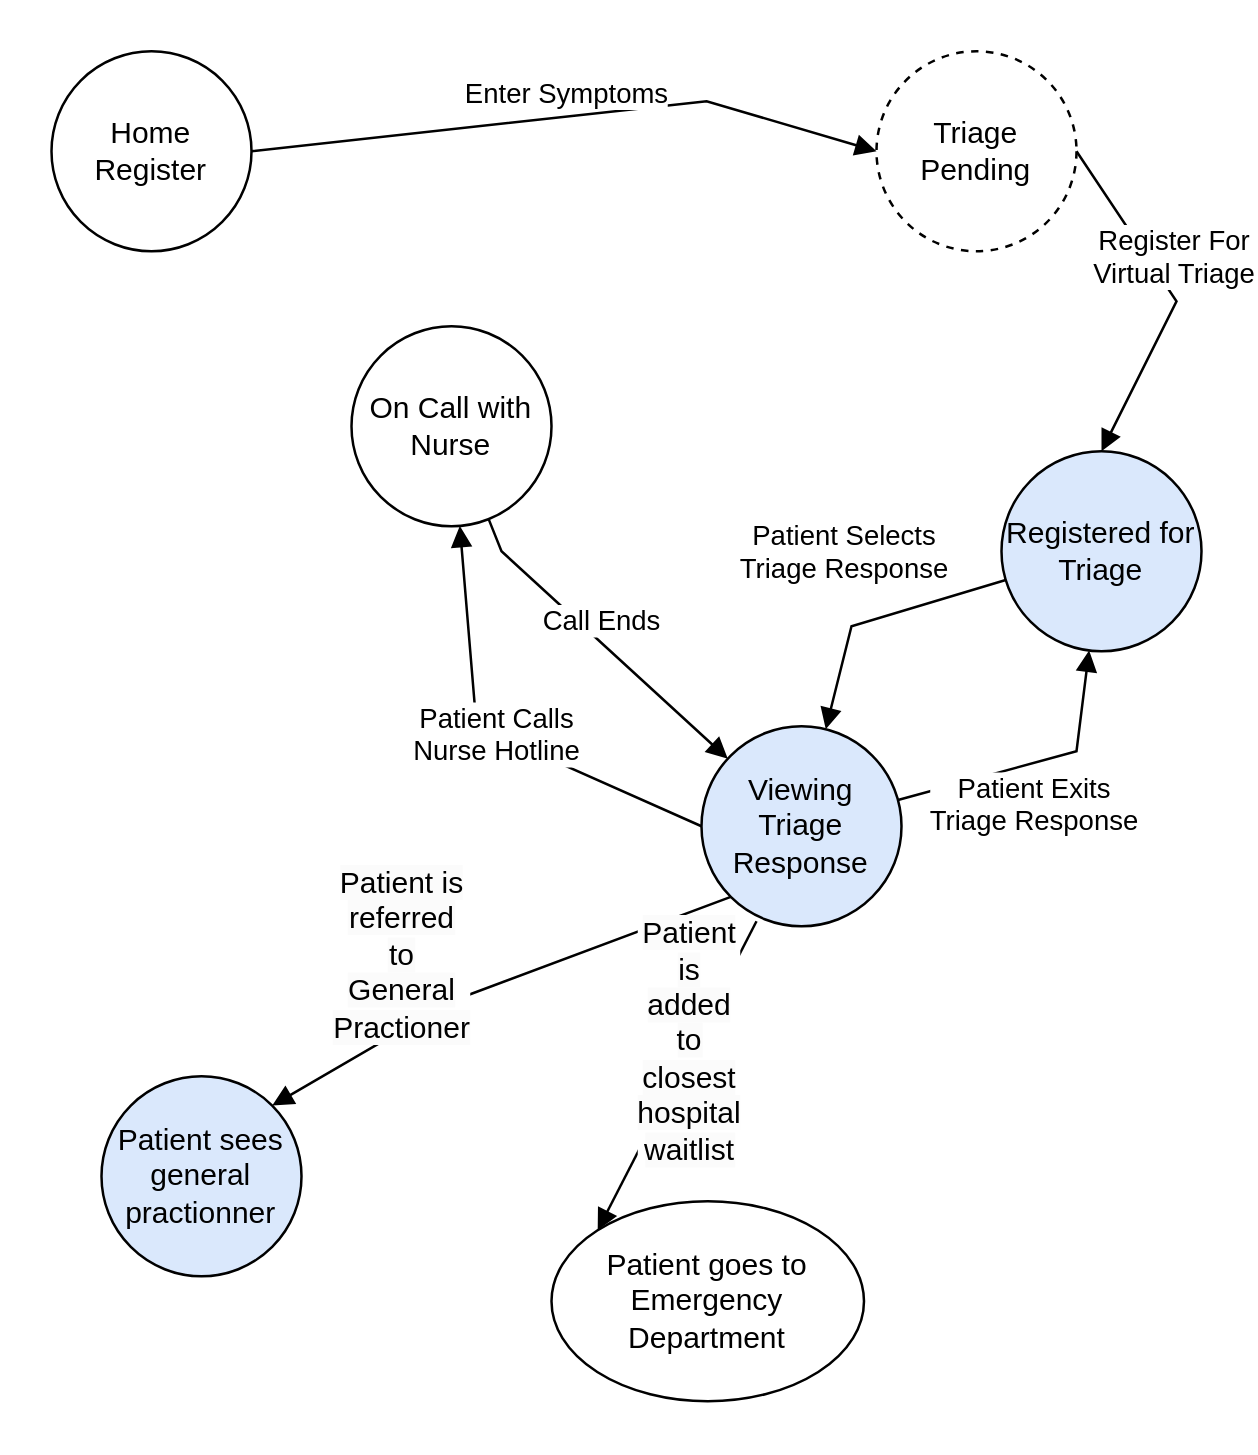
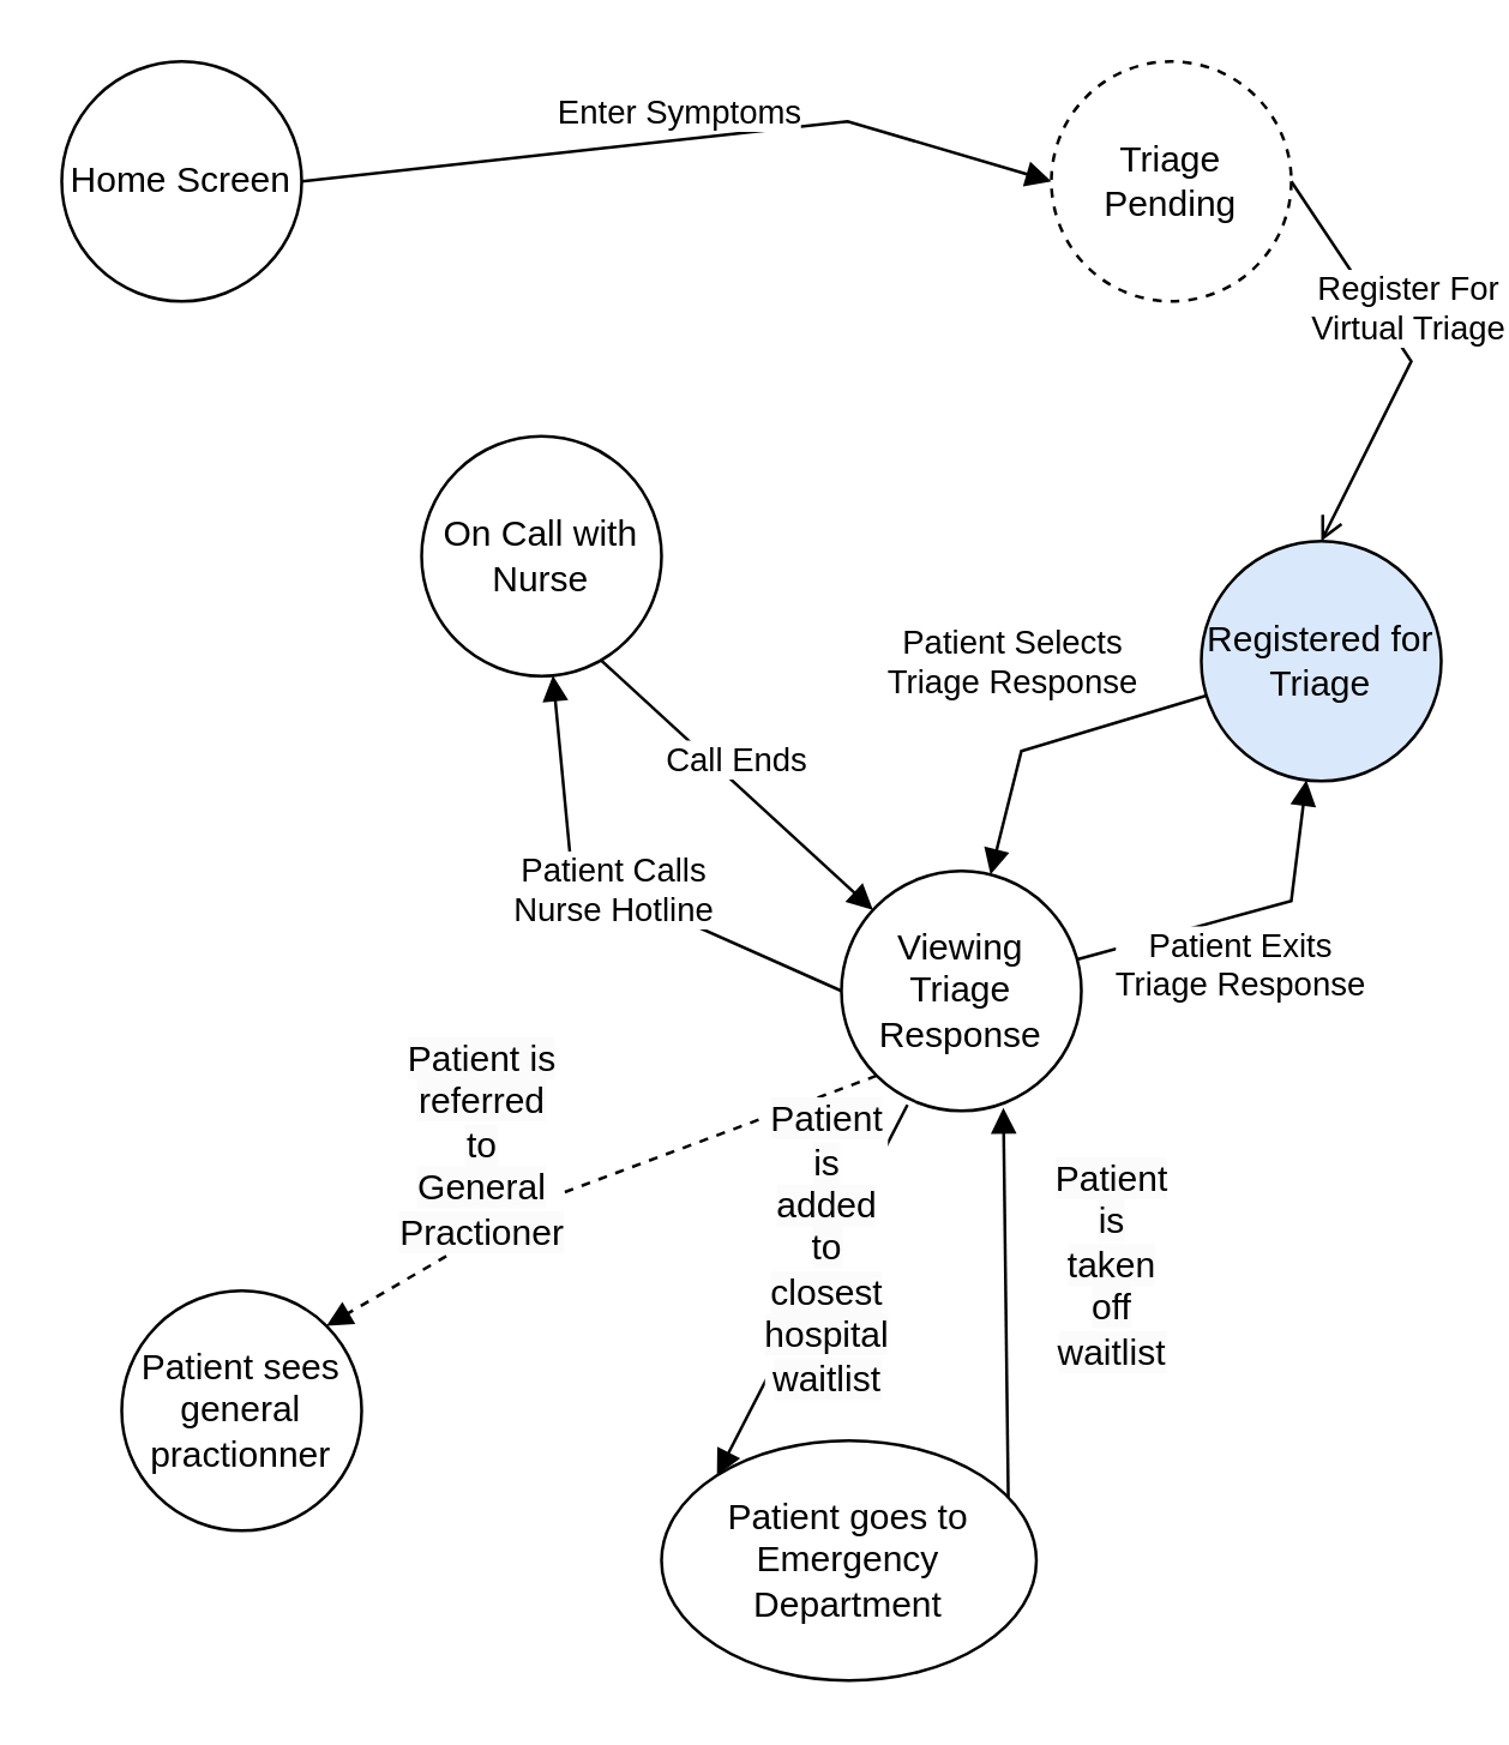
  <mxCell id="0" />
  <mxCell id="1" parent="0" />
- <mxCell id="2" value="Home Register" style="ellipse;whiteSpace=wrap;html=1;aspect=fixed;" parent="1" vertex="1"><mxGeometry x="20" y="20" width="80" height="80" as="geometry" /></mxCell>
- <mxCell id="3" value="On Call with Nurse" style="ellipse;whiteSpace=wrap;html=1;aspect=fixed;" parent="1" vertex="1"><mxGeometry x="140" y="130" width="80" height="80" as="geometry" /></mxCell>
+ <mxCell id="2" value="Home Screen" style="ellipse;whiteSpace=wrap;html=1;aspect=fixed;" parent="1" vertex="1"><mxGeometry x="20" y="20" width="80" height="80" as="geometry" /></mxCell>
+ <mxCell id="3" value="On Call with Nurse" style="ellipse;whiteSpace=wrap;html=1;aspect=fixed;" parent="1" vertex="1"><mxGeometry x="140" y="145" width="80" height="80" as="geometry" /></mxCell>
  <mxCell id="4" value="Patient Calls&lt;div&gt;Nurse Hotline&lt;/div&gt;" style="html=1;verticalAlign=bottom;endArrow=block;curved=0;rounded=0;exitX=0;exitY=0.5;exitDx=0;exitDy=0;" parent="1" source="10" target="3" edge="1"><mxGeometry x="-0.059" y="14" width="80" relative="1" as="geometry"><mxPoint x="90" y="-20" as="sourcePoint" /><mxPoint x="170" y="-20" as="targetPoint" /><Array as="points"><mxPoint x="190" y="290" /></Array><mxPoint as="offset" /></mxGeometry></mxCell>
  <mxCell id="5" value="Call Ends" style="html=1;verticalAlign=bottom;endArrow=block;curved=0;rounded=0;" parent="1" source="3" target="10" edge="1"><mxGeometry width="80" relative="1" as="geometry"><mxPoint x="190" y="-30" as="sourcePoint" /><mxPoint x="270" y="-30" as="targetPoint" /><Array as="points"><mxPoint x="200" y="220" /></Array></mxGeometry></mxCell>
- <mxCell id="6" value="Register For&lt;div&gt;Virtual Triage&lt;/div&gt;" style="html=1;verticalAlign=bottom;endArrow=block;curved=0;rounded=0;exitX=1;exitY=0.5;exitDx=0;exitDy=0;entryX=0.5;entryY=0;entryDx=0;entryDy=0;" parent="1" source="7" target="8" edge="1"><mxGeometry width="80" relative="1" as="geometry"><mxPoint x="430.005" y="-17.155" as="sourcePoint" /><mxPoint x="571.295" y="-17.155" as="targetPoint" /><Array as="points"><mxPoint x="470" y="120" /></Array></mxGeometry></mxCell>
+ <mxCell id="6" value="Register For&lt;div&gt;Virtual Triage&lt;/div&gt;" style="html=1;verticalAlign=bottom;endArrow=open;curved=0;rounded=0;exitX=1;exitY=0.5;exitDx=0;exitDy=0;entryX=0.5;entryY=0;entryDx=0;entryDy=0;" parent="1" source="7" target="8" edge="1"><mxGeometry width="80" relative="1" as="geometry"><mxPoint x="430.005" y="-17.155" as="sourcePoint" /><mxPoint x="571.295" y="-17.155" as="targetPoint" /><Array as="points"><mxPoint x="470" y="120" /></Array></mxGeometry></mxCell>
  <mxCell id="7" value="Triage Pending" style="ellipse;whiteSpace=wrap;html=1;aspect=fixed;dashed=1;" parent="1" vertex="1"><mxGeometry x="350" y="20" width="80" height="80" as="geometry" /></mxCell>
  <mxCell id="8" value="Registered for Triage" style="ellipse;whiteSpace=wrap;html=1;aspect=fixed;fillColor=#dae8fc;" parent="1" vertex="1"><mxGeometry x="400" y="180" width="80" height="80" as="geometry" /></mxCell>
  <mxCell id="9" value="Enter Symptoms" style="html=1;verticalAlign=bottom;endArrow=block;curved=0;rounded=0;exitX=1;exitY=0.5;exitDx=0;exitDy=0;entryX=0;entryY=0.5;entryDx=0;entryDy=0;" parent="1" source="2" target="7" edge="1"><mxGeometry width="80" relative="1" as="geometry"><mxPoint x="229.997" y="57.351" as="sourcePoint" /><mxPoint x="334.103" y="57.351" as="targetPoint" /><Array as="points"><mxPoint x="282.05" y="40" /></Array></mxGeometry></mxCell>
- <mxCell id="10" value="Viewing Triage Response" style="ellipse;whiteSpace=wrap;html=1;aspect=fixed;fillColor=#dae8fc;" parent="1" vertex="1"><mxGeometry x="280" y="290" width="80" height="80" as="geometry" /></mxCell>
+ <mxCell id="10" value="Viewing Triage Response" style="ellipse;whiteSpace=wrap;html=1;aspect=fixed;" parent="1" vertex="1"><mxGeometry x="280" y="290" width="80" height="80" as="geometry" /></mxCell>
  <mxCell id="11" value="Patient Selects&lt;div&gt;Triage Response&lt;/div&gt;" style="html=1;verticalAlign=bottom;endArrow=block;curved=0;rounded=0;" parent="1" source="8" target="10" edge="1"><mxGeometry x="0.181" y="-14" width="80" relative="1" as="geometry"><mxPoint x="410" y="130" as="sourcePoint" /><mxPoint x="490" y="130" as="targetPoint" /><Array as="points"><mxPoint x="340" y="250" /></Array><mxPoint as="offset" /></mxGeometry></mxCell>
  <mxCell id="12" value="Patient Exits&lt;div&gt;Triage Response&lt;/div&gt;" style="html=1;verticalAlign=bottom;endArrow=block;curved=0;rounded=0;" parent="1" source="10" target="8" edge="1"><mxGeometry x="-0.165" y="-32" width="80" relative="1" as="geometry"><mxPoint x="550" y="140" as="sourcePoint" /><mxPoint x="630" y="140" as="targetPoint" /><Array as="points"><mxPoint x="430" y="300" /></Array><mxPoint y="-1" as="offset" /></mxGeometry></mxCell>
- <mxCell id="13" value="Patient sees general practionner" style="ellipse;whiteSpace=wrap;html=1;aspect=fixed;fillColor=#dae8fc;" vertex="1" parent="1"><mxGeometry x="40" y="430" width="80" height="80" as="geometry" /></mxCell>
- <mxCell id="14" value="&lt;span style=&quot;font-size: 12px; text-wrap-mode: wrap; background-color: rgb(251, 251, 251);&quot;&gt;Patient is referred to General Practioner&lt;/span&gt;" style="html=1;verticalAlign=bottom;endArrow=block;curved=0;rounded=0;exitX=0;exitY=1;exitDx=0;exitDy=0;entryX=1;entryY=0;entryDx=0;entryDy=0;" edge="1" parent="1" source="10" target="13"><mxGeometry x="0.45" y="7" width="80" relative="1" as="geometry"><mxPoint x="205" y="217" as="sourcePoint" /><mxPoint x="301" y="313" as="targetPoint" /><Array as="points"><mxPoint x="180" y="400" /></Array><mxPoint as="offset" /></mxGeometry></mxCell>
+ <mxCell id="13" value="Patient sees general practionner" style="ellipse;whiteSpace=wrap;html=1;aspect=fixed;" vertex="1" parent="1"><mxGeometry x="40" y="430" width="80" height="80" as="geometry" /></mxCell>
+ <mxCell id="14" value="&lt;span style=&quot;font-size: 12px; text-wrap-mode: wrap; background-color: rgb(251, 251, 251);&quot;&gt;Patient is referred to General Practioner&lt;/span&gt;" style="html=1;verticalAlign=bottom;endArrow=block;curved=0;rounded=0;exitX=0;exitY=1;exitDx=0;exitDy=0;entryX=1;entryY=0;entryDx=0;entryDy=0;dashed=1;" edge="1" parent="1" source="10" target="13"><mxGeometry x="0.45" y="7" width="80" relative="1" as="geometry"><mxPoint x="205" y="217" as="sourcePoint" /><mxPoint x="301" y="313" as="targetPoint" /><Array as="points"><mxPoint x="180" y="400" /></Array><mxPoint as="offset" /></mxGeometry></mxCell>
  <mxCell id="15" value="Patient goes to Emergency Department" style="ellipse;whiteSpace=wrap;html=1;aspect=fixed;" vertex="1" parent="1"><mxGeometry x="220" y="480" width="125" height="80" as="geometry" /></mxCell>
  <mxCell id="16" value="&lt;span style=&quot;font-size: 12px; text-wrap-mode: wrap; background-color: rgb(251, 251, 251);&quot;&gt;Patient is added to closest hospital waitlist&lt;/span&gt;" style="html=1;verticalAlign=bottom;endArrow=block;curved=0;rounded=0;exitX=0;exitY=1;exitDx=0;exitDy=0;entryX=0;entryY=0;entryDx=0;entryDy=0;" edge="1" parent="1" target="15"><mxGeometry x="0.469" y="23" width="80" relative="1" as="geometry"><mxPoint x="302" y="368" as="sourcePoint" /><mxPoint x="118" y="452" as="targetPoint" /><Array as="points" /><mxPoint x="-1" as="offset" /></mxGeometry></mxCell>
+ <mxCell id="17" value="&lt;span style=&quot;font-size: 12px; text-wrap-mode: wrap; background-color: rgb(251, 251, 251);&quot;&gt;Patient is taken off waitlist&lt;/span&gt;" style="html=1;verticalAlign=bottom;endArrow=block;curved=0;rounded=0;exitX=0.925;exitY=0.238;exitDx=0;exitDy=0;entryX=0.675;entryY=0.988;entryDx=0;entryDy=0;entryPerimeter=0;exitPerimeter=0;" edge="1" parent="1" source="15" target="10"><mxGeometry x="-0.393" y="-35" width="80" relative="1" as="geometry"><mxPoint x="312" y="378" as="sourcePoint" /><mxPoint x="242" y="502" as="targetPoint" /><Array as="points" /><mxPoint as="offset" /></mxGeometry></mxCell>
